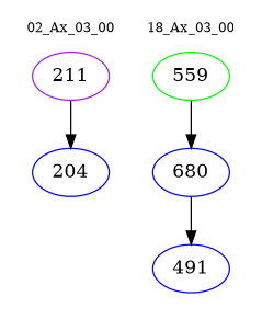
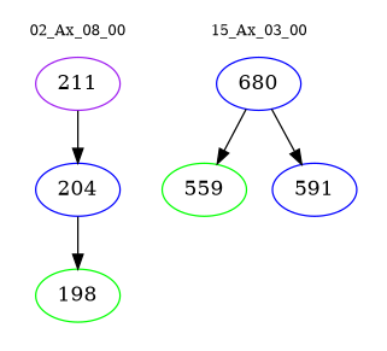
  digraph {
    node [color=blue]
    edge [color=black]
    n1 [label=204]
    n2 [color=purple label=211]
+   n3 [color=green label=198]
    n4 [label=680]
    n5 [color=green label=559]
-   n6 [label=491]
+   n6 [label=591]
    subgraph cluster_1 {
      color=white
      fontsize=10
-     label="02_Ax_03_00"
+     label="02_Ax_08_00"
      n1
      n2
+     n3
    }
    subgraph cluster_2 {
      color=white
      fontsize=10
-     label="18_Ax_03_00"
+     label="15_Ax_03_00"
      n4
      n5
      n6
    }
+   n1 -> n3
    n2 -> n1
-   n5 -> n4
+   n4 -> n5
    n4 -> n6
  }
